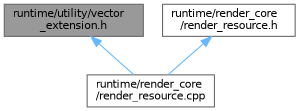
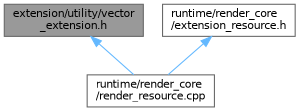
  digraph {
    node [color=grey40 fillcolor=white fontname=Helvetica fontsize=10 shape=box style=filled]
    edge [color=steelblue1 dir=back fontname=Helvetica fontsize=10 labelfontname=Helvetica labelfontsize=10 style=solid]
-   n1 [color=gray40 fillcolor=grey60 fontcolor=black height=0.2 label="runtime/utility/vector\l_extension.h" width=0.4]
+   n1 [color=gray40 fillcolor=grey60 fontcolor=black height=0.2 label="extension/utility/vector\l_extension.h" width=0.4]
    n2 [height=0.2 label="runtime/render_core\l/render_resource.cpp" width=0.4]
-   n3 [height=0.2 label="runtime/render_core\l/render_resource.h" width=0.4]
+   n3 [height=0.2 label="runtime/render_core\l/extension_resource.h" width=0.4]
    n1 -> n2
    n3 -> n2
  }
